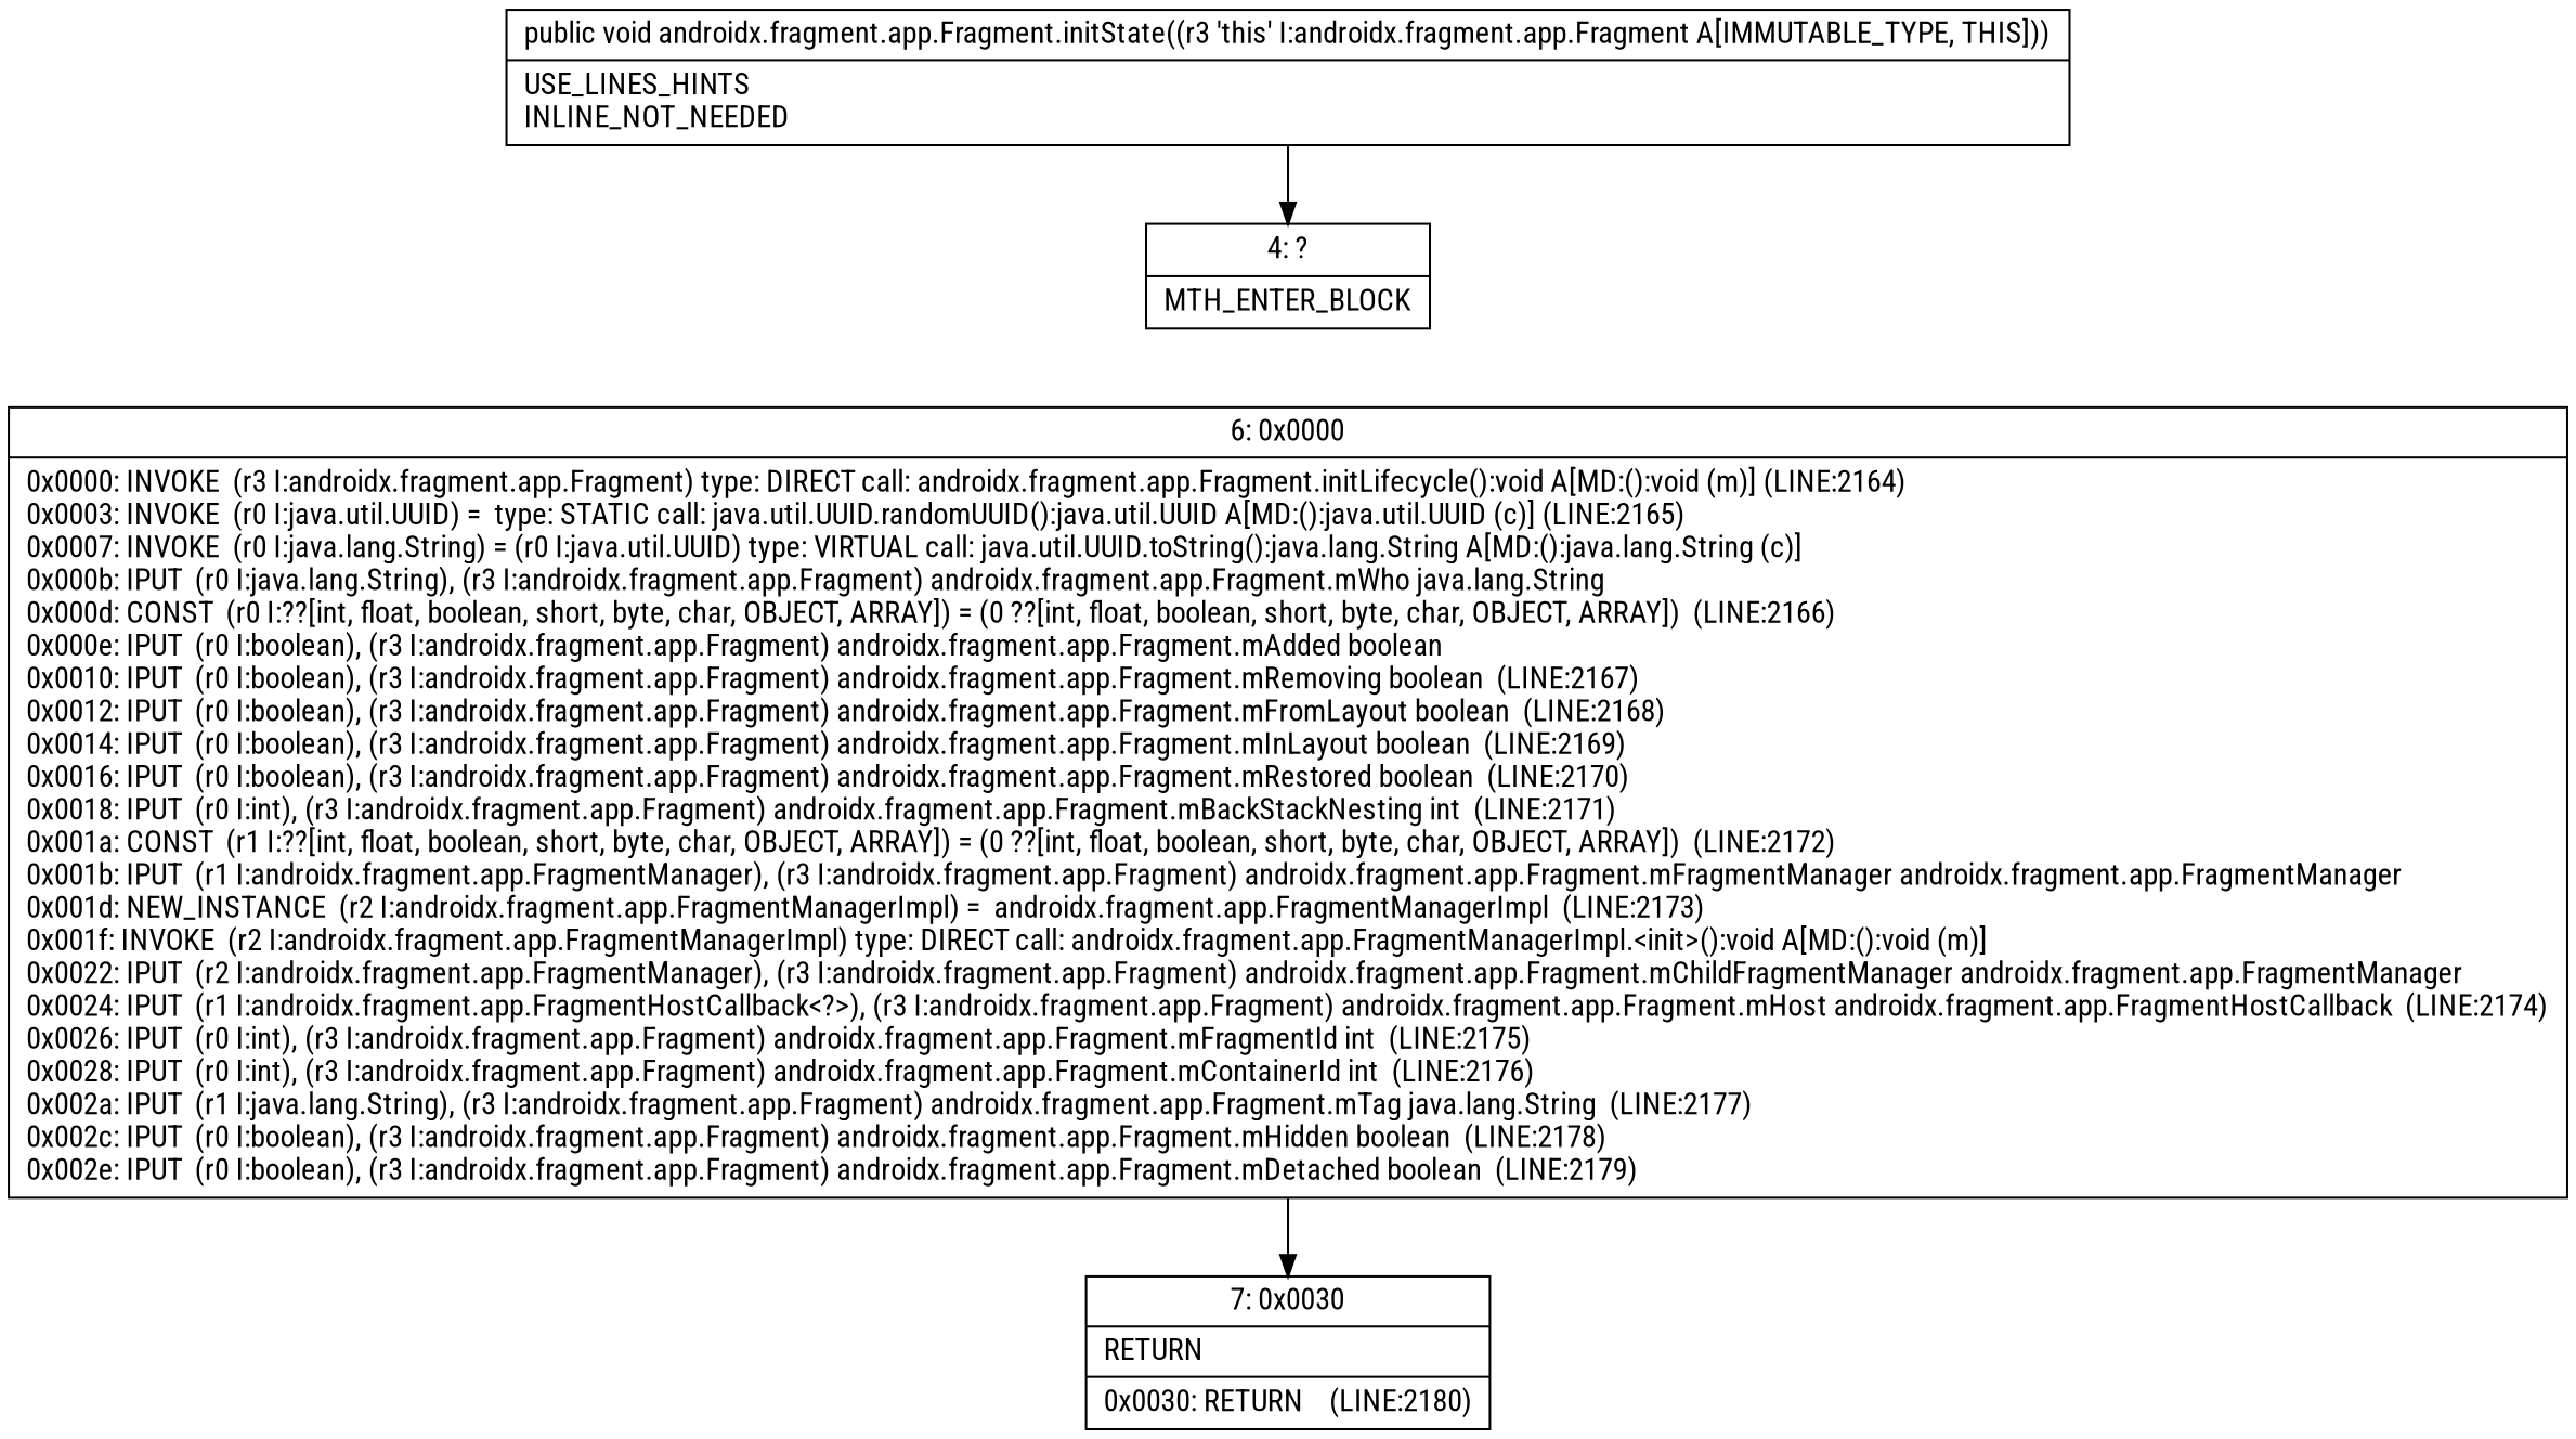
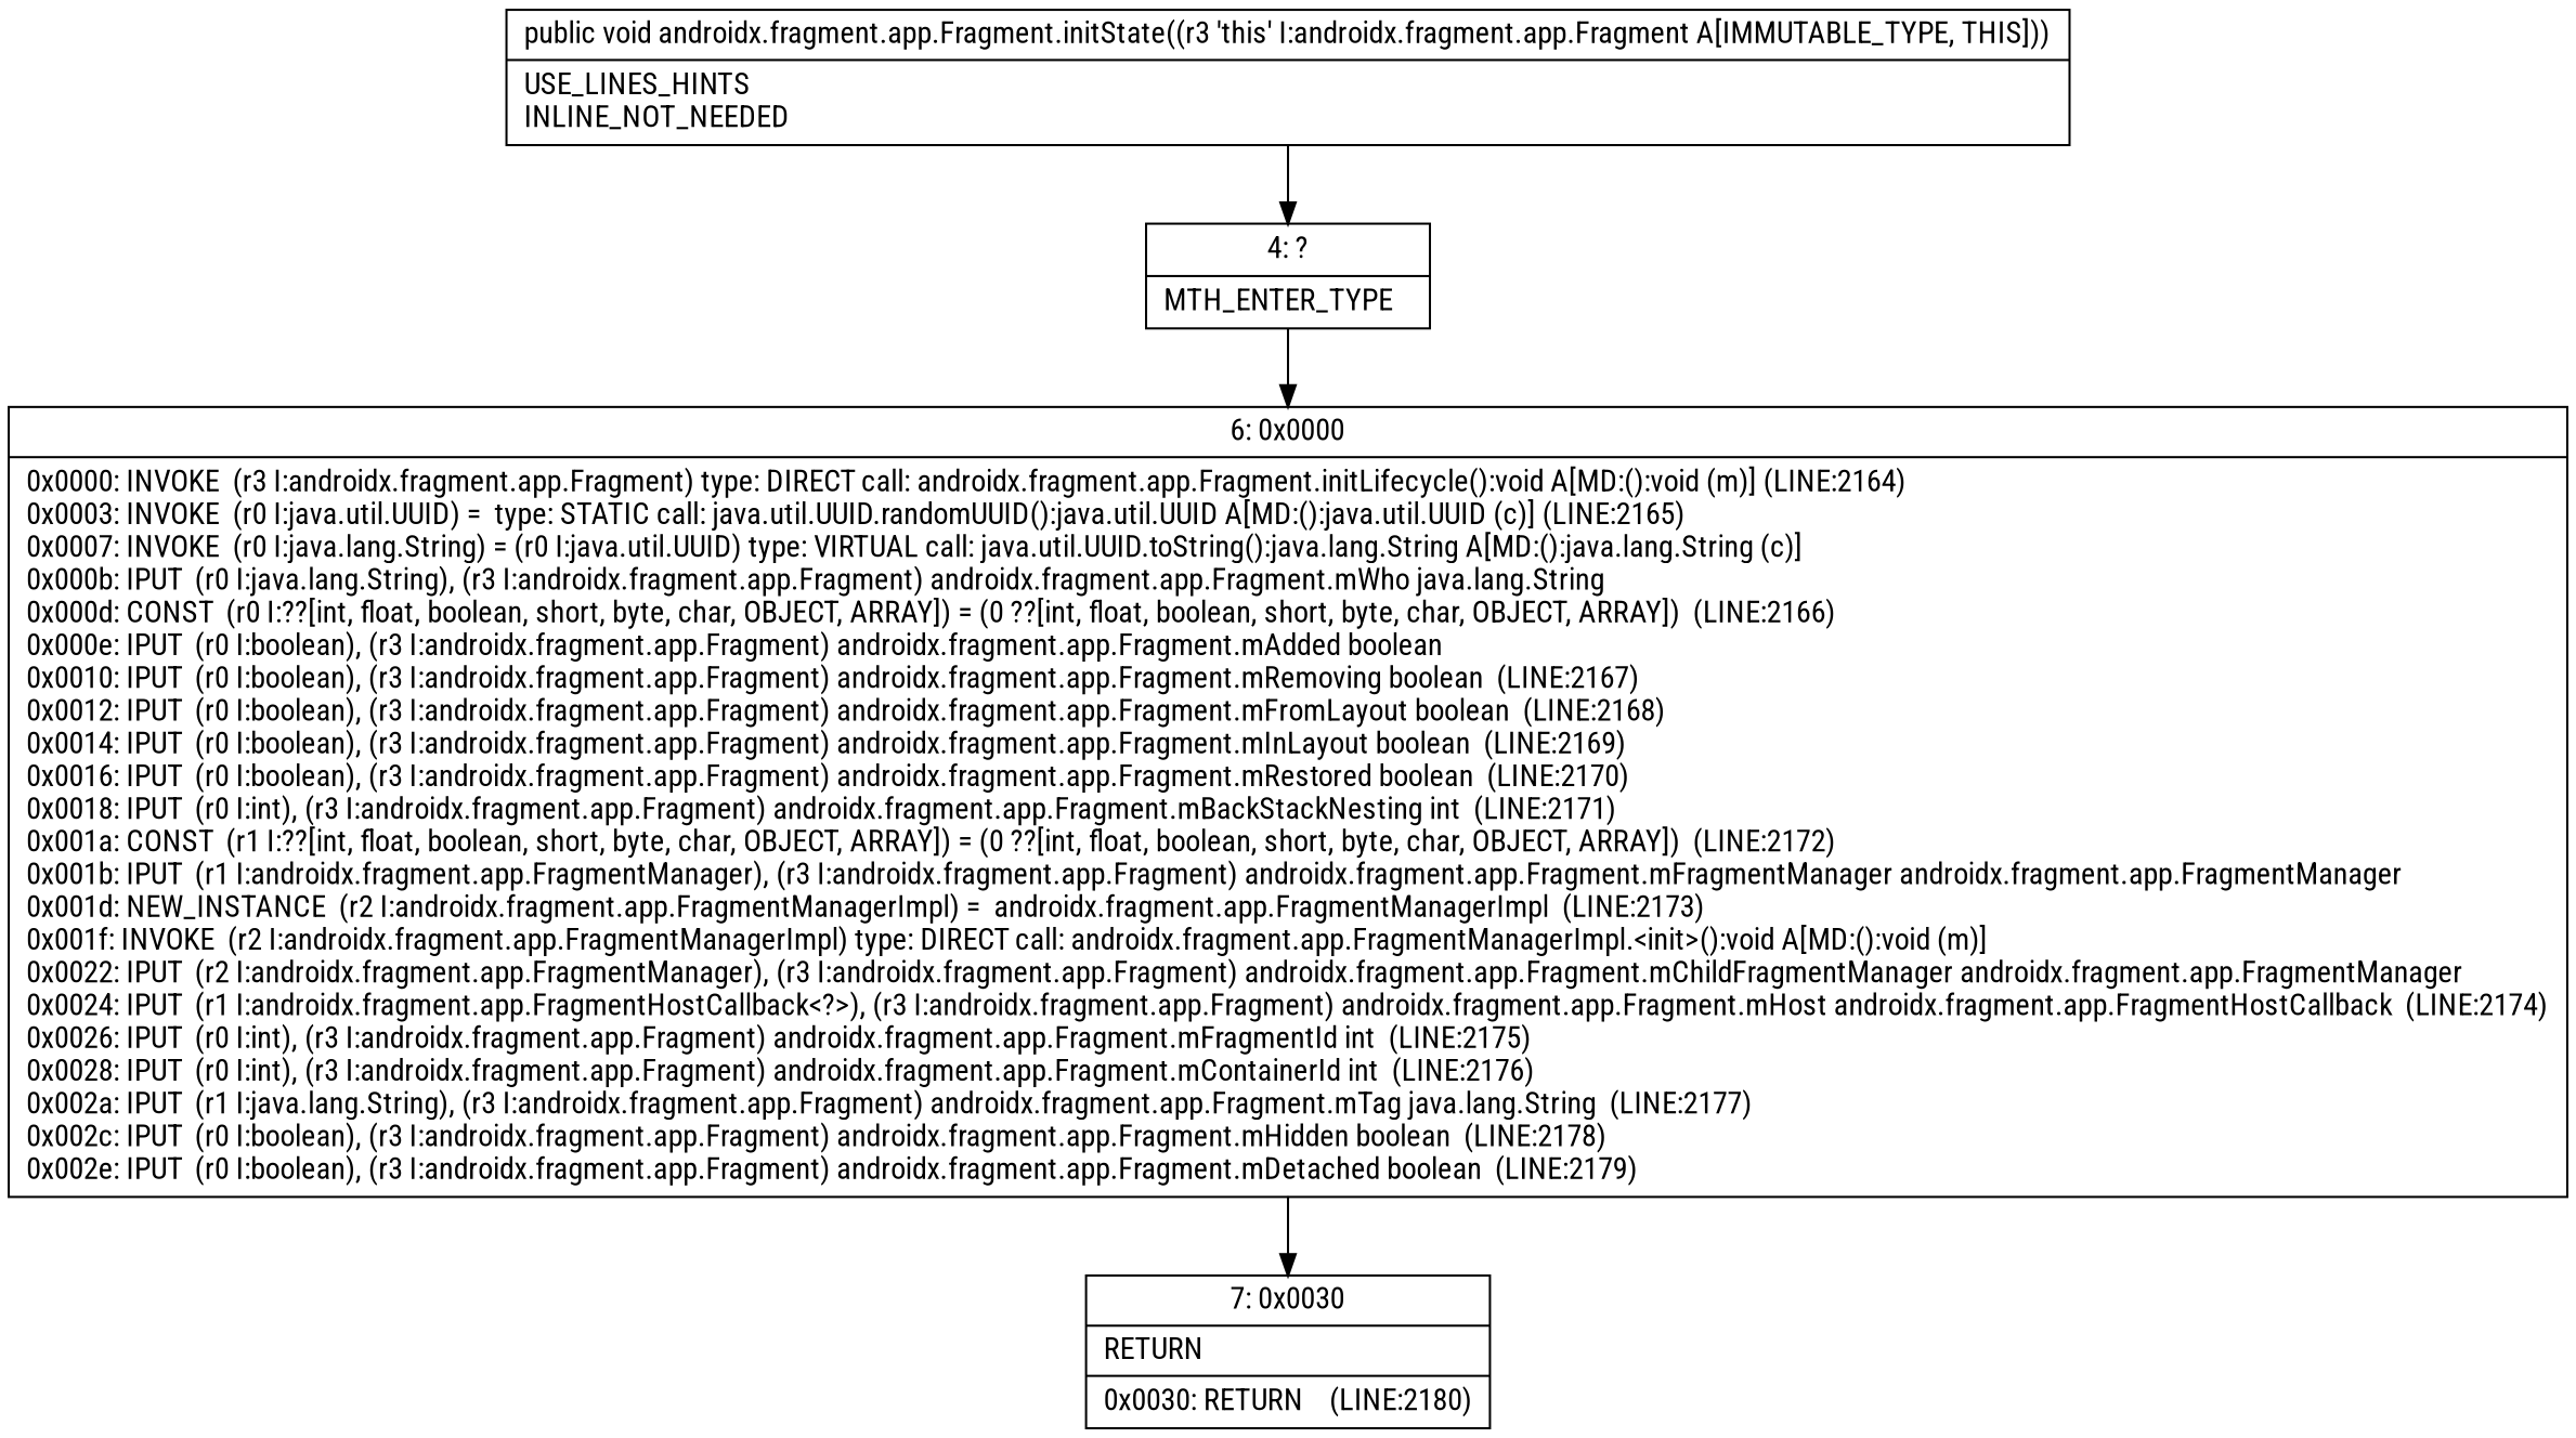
  digraph {
    fontname="Roboto Condensed"
    node [fontname="Roboto Condensed" shape=record]
    edge [fontname="Roboto Condensed"]
-   n1 [label="{4\:\ ?|MTH_ENTER_BLOCK\l}"]
+   n1 [label="{4\:\ ?|MTH_ENTER_TYPE\l}"]
    n2 [label="{6\:\ 0x0000|0x0000: INVOKE  (r3 I:androidx.fragment.app.Fragment) type: DIRECT call: androidx.fragment.app.Fragment.initLifecycle():void A[MD:():void (m)] (LINE:2164)\l0x0003: INVOKE  (r0 I:java.util.UUID) =  type: STATIC call: java.util.UUID.randomUUID():java.util.UUID A[MD:():java.util.UUID (c)] (LINE:2165)\l0x0007: INVOKE  (r0 I:java.lang.String) = (r0 I:java.util.UUID) type: VIRTUAL call: java.util.UUID.toString():java.lang.String A[MD:():java.lang.String (c)]\l0x000b: IPUT  (r0 I:java.lang.String), (r3 I:androidx.fragment.app.Fragment) androidx.fragment.app.Fragment.mWho java.lang.String \l0x000d: CONST  (r0 I:??[int, float, boolean, short, byte, char, OBJECT, ARRAY]) = (0 ??[int, float, boolean, short, byte, char, OBJECT, ARRAY])  (LINE:2166)\l0x000e: IPUT  (r0 I:boolean), (r3 I:androidx.fragment.app.Fragment) androidx.fragment.app.Fragment.mAdded boolean \l0x0010: IPUT  (r0 I:boolean), (r3 I:androidx.fragment.app.Fragment) androidx.fragment.app.Fragment.mRemoving boolean  (LINE:2167)\l0x0012: IPUT  (r0 I:boolean), (r3 I:androidx.fragment.app.Fragment) androidx.fragment.app.Fragment.mFromLayout boolean  (LINE:2168)\l0x0014: IPUT  (r0 I:boolean), (r3 I:androidx.fragment.app.Fragment) androidx.fragment.app.Fragment.mInLayout boolean  (LINE:2169)\l0x0016: IPUT  (r0 I:boolean), (r3 I:androidx.fragment.app.Fragment) androidx.fragment.app.Fragment.mRestored boolean  (LINE:2170)\l0x0018: IPUT  (r0 I:int), (r3 I:androidx.fragment.app.Fragment) androidx.fragment.app.Fragment.mBackStackNesting int  (LINE:2171)\l0x001a: CONST  (r1 I:??[int, float, boolean, short, byte, char, OBJECT, ARRAY]) = (0 ??[int, float, boolean, short, byte, char, OBJECT, ARRAY])  (LINE:2172)\l0x001b: IPUT  (r1 I:androidx.fragment.app.FragmentManager), (r3 I:androidx.fragment.app.Fragment) androidx.fragment.app.Fragment.mFragmentManager androidx.fragment.app.FragmentManager \l0x001d: NEW_INSTANCE  (r2 I:androidx.fragment.app.FragmentManagerImpl) =  androidx.fragment.app.FragmentManagerImpl  (LINE:2173)\l0x001f: INVOKE  (r2 I:androidx.fragment.app.FragmentManagerImpl) type: DIRECT call: androidx.fragment.app.FragmentManagerImpl.\<init\>():void A[MD:():void (m)]\l0x0022: IPUT  (r2 I:androidx.fragment.app.FragmentManager), (r3 I:androidx.fragment.app.Fragment) androidx.fragment.app.Fragment.mChildFragmentManager androidx.fragment.app.FragmentManager \l0x0024: IPUT  (r1 I:androidx.fragment.app.FragmentHostCallback\<?\>), (r3 I:androidx.fragment.app.Fragment) androidx.fragment.app.Fragment.mHost androidx.fragment.app.FragmentHostCallback  (LINE:2174)\l0x0026: IPUT  (r0 I:int), (r3 I:androidx.fragment.app.Fragment) androidx.fragment.app.Fragment.mFragmentId int  (LINE:2175)\l0x0028: IPUT  (r0 I:int), (r3 I:androidx.fragment.app.Fragment) androidx.fragment.app.Fragment.mContainerId int  (LINE:2176)\l0x002a: IPUT  (r1 I:java.lang.String), (r3 I:androidx.fragment.app.Fragment) androidx.fragment.app.Fragment.mTag java.lang.String  (LINE:2177)\l0x002c: IPUT  (r0 I:boolean), (r3 I:androidx.fragment.app.Fragment) androidx.fragment.app.Fragment.mHidden boolean  (LINE:2178)\l0x002e: IPUT  (r0 I:boolean), (r3 I:androidx.fragment.app.Fragment) androidx.fragment.app.Fragment.mDetached boolean  (LINE:2179)\l}"]
    n3 [label="{7\:\ 0x0030|RETURN\l|0x0030: RETURN    (LINE:2180)\l}"]
    n4 [label="{public void androidx.fragment.app.Fragment.initState((r3 'this' I:androidx.fragment.app.Fragment A[IMMUTABLE_TYPE, THIS]))  | USE_LINES_HINTS\lINLINE_NOT_NEEDED\l}"]
+   n1 -> n2
    n2 -> n3
    n4 -> n1
  }
